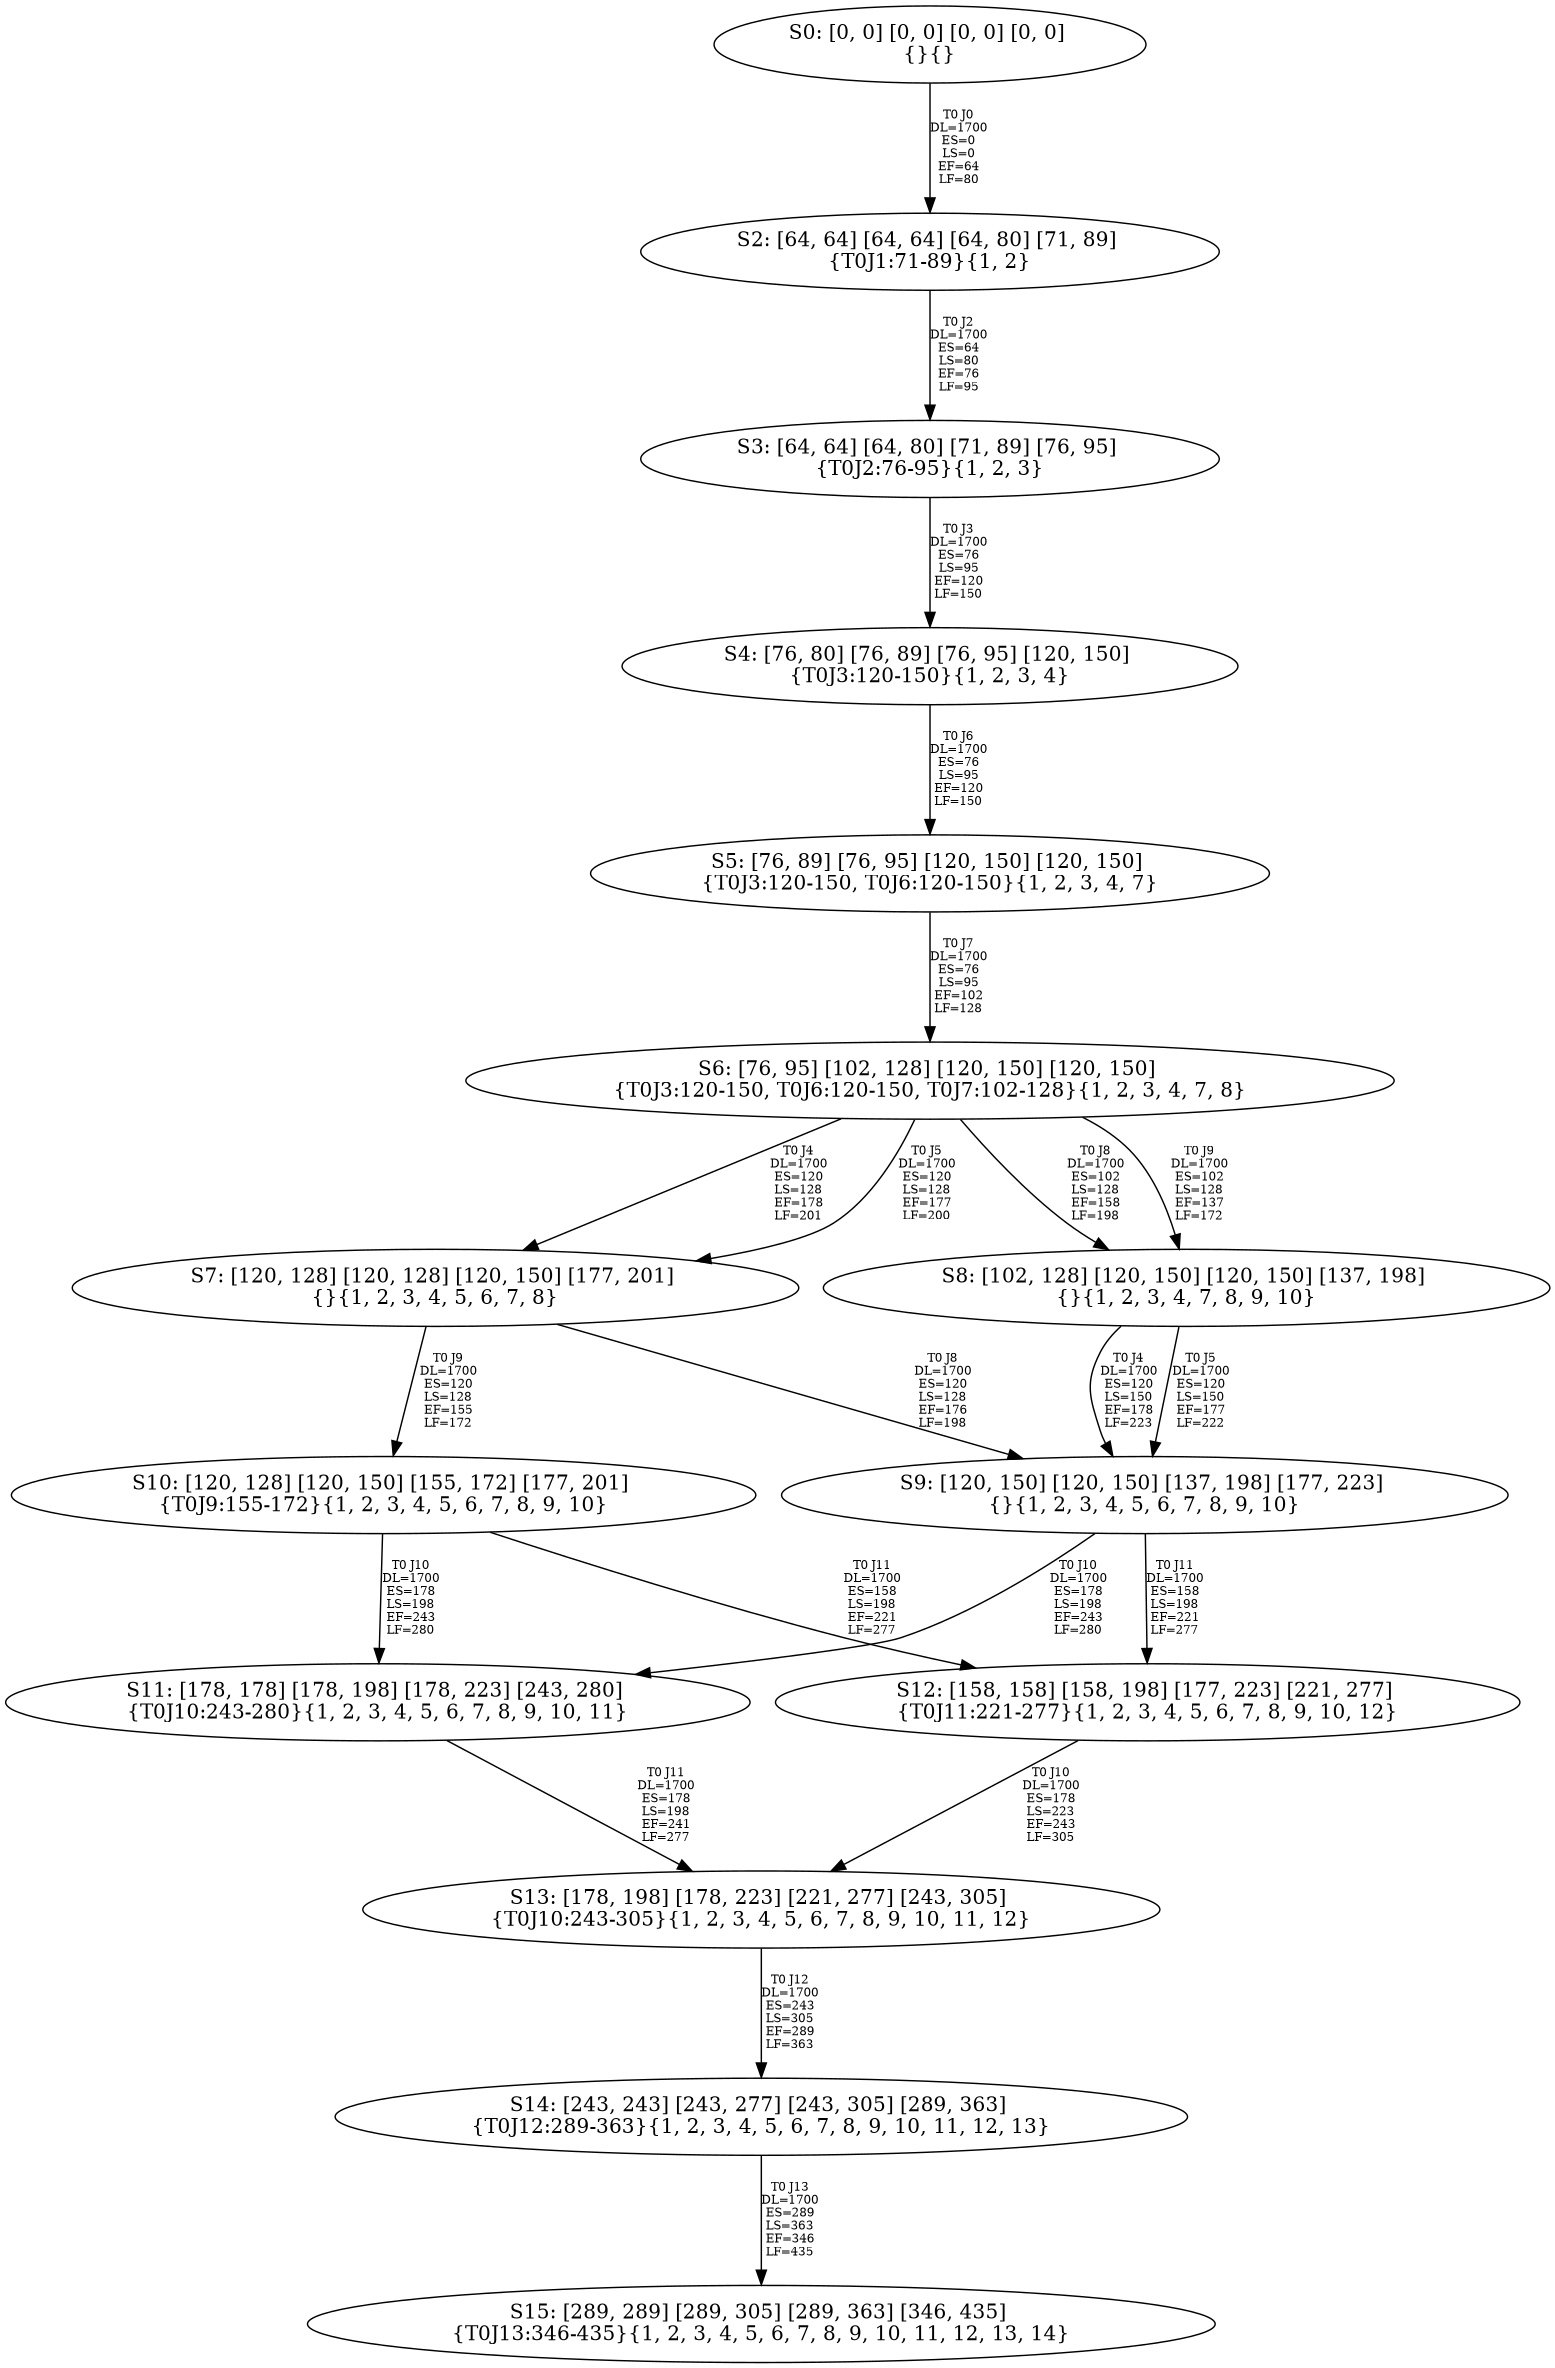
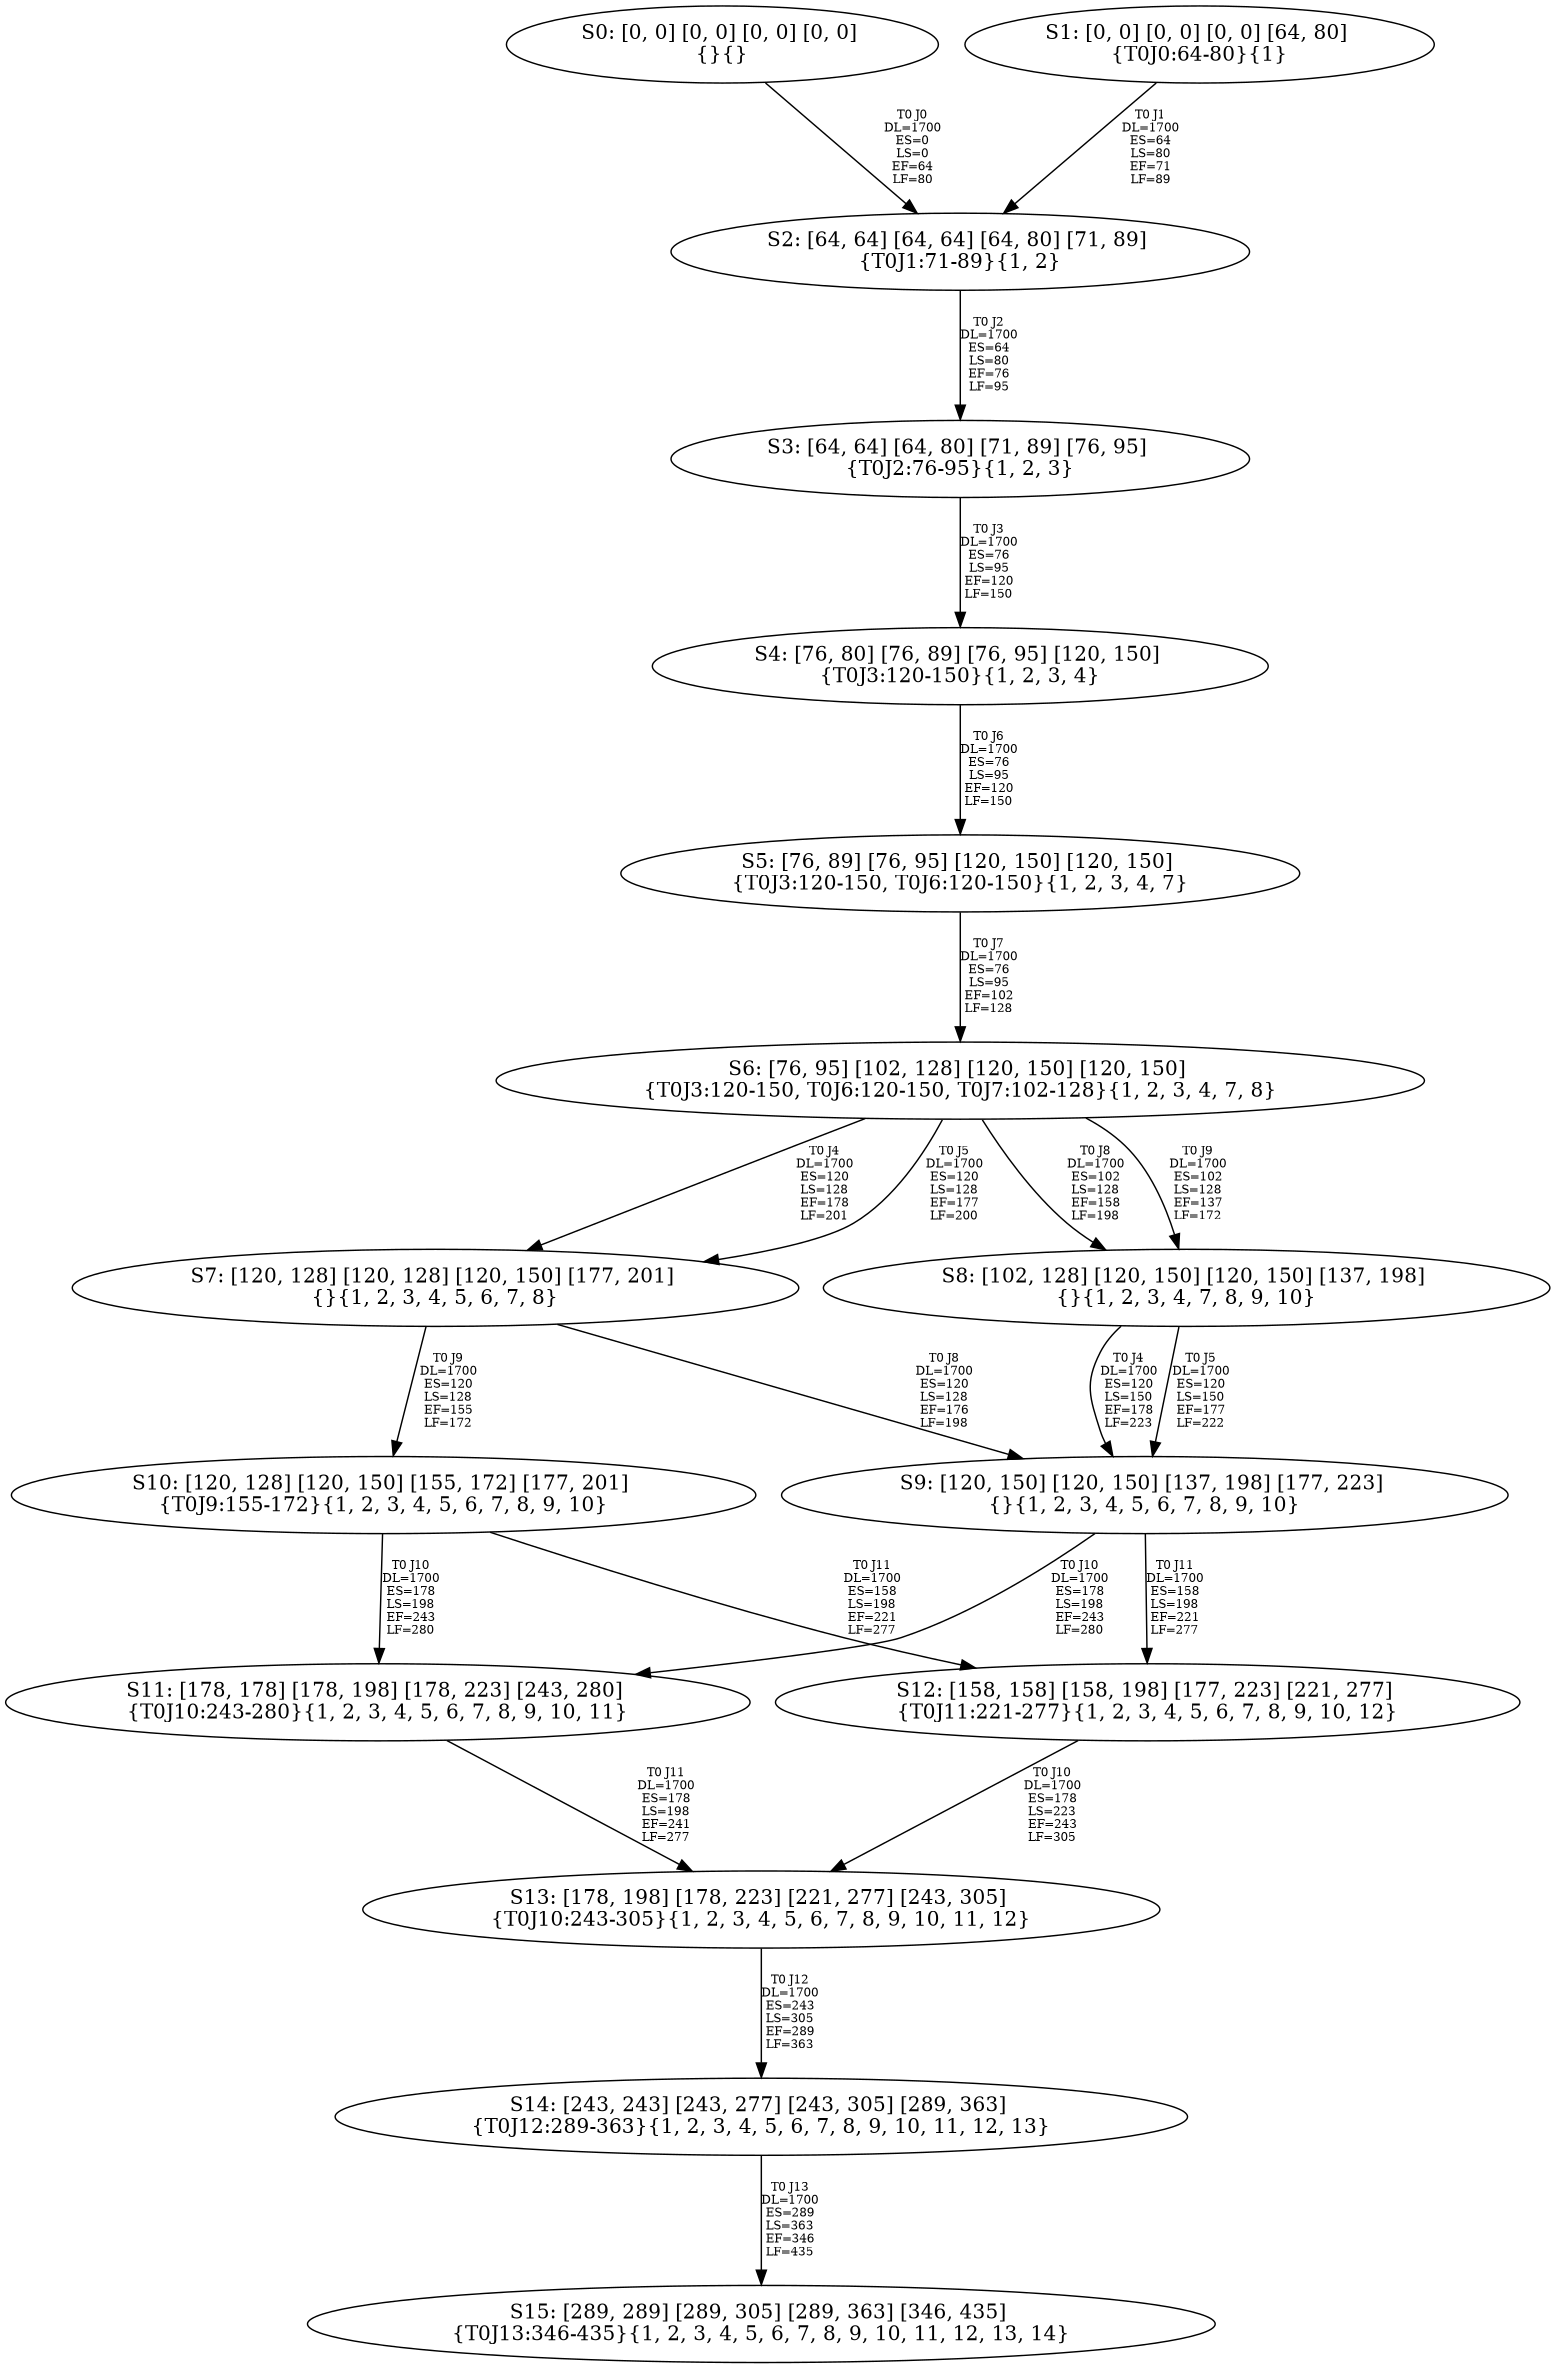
  digraph {
    edge [fontsize=8]
    n1 [label="S0: [0, 0] [0, 0] [0, 0] [0, 0] \n{}{}"]
    n2 [label="S2: [64, 64] [64, 64] [64, 80] [71, 89] \n{T0J1:71-89}{1, 2}"]
+   n3 [label="S1: [0, 0] [0, 0] [0, 0] [64, 80] \n{T0J0:64-80}{1}"]
    n4 [label="S3: [64, 64] [64, 80] [71, 89] [76, 95] \n{T0J2:76-95}{1, 2, 3}"]
    n5 [label="S4: [76, 80] [76, 89] [76, 95] [120, 150] \n{T0J3:120-150}{1, 2, 3, 4}"]
    n6 [label="S5: [76, 89] [76, 95] [120, 150] [120, 150] \n{T0J3:120-150, T0J6:120-150}{1, 2, 3, 4, 7}"]
    n7 [label="S6: [76, 95] [102, 128] [120, 150] [120, 150] \n{T0J3:120-150, T0J6:120-150, T0J7:102-128}{1, 2, 3, 4, 7, 8}"]
    n8 [label="S7: [120, 128] [120, 128] [120, 150] [177, 201] \n{}{1, 2, 3, 4, 5, 6, 7, 8}"]
    n9 [label="S8: [102, 128] [120, 150] [120, 150] [137, 198] \n{}{1, 2, 3, 4, 7, 8, 9, 10}"]
    n10 [label="S9: [120, 150] [120, 150] [137, 198] [177, 223] \n{}{1, 2, 3, 4, 5, 6, 7, 8, 9, 10}"]
    n11 [label="S10: [120, 128] [120, 150] [155, 172] [177, 201] \n{T0J9:155-172}{1, 2, 3, 4, 5, 6, 7, 8, 9, 10}"]
    n12 [label="S11: [178, 178] [178, 198] [178, 223] [243, 280] \n{T0J10:243-280}{1, 2, 3, 4, 5, 6, 7, 8, 9, 10, 11}"]
    n13 [label="S12: [158, 158] [158, 198] [177, 223] [221, 277] \n{T0J11:221-277}{1, 2, 3, 4, 5, 6, 7, 8, 9, 10, 12}"]
    n14 [label="S13: [178, 198] [178, 223] [221, 277] [243, 305] \n{T0J10:243-305}{1, 2, 3, 4, 5, 6, 7, 8, 9, 10, 11, 12}"]
    n15 [label="S14: [243, 243] [243, 277] [243, 305] [289, 363] \n{T0J12:289-363}{1, 2, 3, 4, 5, 6, 7, 8, 9, 10, 11, 12, 13}"]
    n16 [label="S15: [289, 289] [289, 305] [289, 363] [346, 435] \n{T0J13:346-435}{1, 2, 3, 4, 5, 6, 7, 8, 9, 10, 11, 12, 13, 14}"]
    n1 -> n2 [label="T0 J0\nDL=1700\nES=0\nLS=0\nEF=64\nLF=80"]
    n2 -> n4 [label="T0 J2\nDL=1700\nES=64\nLS=80\nEF=76\nLF=95"]
+   n3 -> n2 [label="T0 J1\nDL=1700\nES=64\nLS=80\nEF=71\nLF=89"]
    n4 -> n5 [label="T0 J3\nDL=1700\nES=76\nLS=95\nEF=120\nLF=150"]
    n5 -> n6 [label="T0 J6\nDL=1700\nES=76\nLS=95\nEF=120\nLF=150"]
    n6 -> n7 [label="T0 J7\nDL=1700\nES=76\nLS=95\nEF=102\nLF=128"]
    n7 -> n8 [label="T0 J4\nDL=1700\nES=120\nLS=128\nEF=178\nLF=201"]
    n7 -> n8 [label="T0 J5\nDL=1700\nES=120\nLS=128\nEF=177\nLF=200"]
    n7 -> n9 [label="T0 J8\nDL=1700\nES=102\nLS=128\nEF=158\nLF=198"]
    n7 -> n9 [label="T0 J9\nDL=1700\nES=102\nLS=128\nEF=137\nLF=172"]
    n8 -> n10 [label="T0 J8\nDL=1700\nES=120\nLS=128\nEF=176\nLF=198"]
    n8 -> n11 [label="T0 J9\nDL=1700\nES=120\nLS=128\nEF=155\nLF=172"]
    n9 -> n10 [label="T0 J4\nDL=1700\nES=120\nLS=150\nEF=178\nLF=223"]
    n9 -> n10 [label="T0 J5\nDL=1700\nES=120\nLS=150\nEF=177\nLF=222"]
    n10 -> n12 [label="T0 J10\nDL=1700\nES=178\nLS=198\nEF=243\nLF=280"]
    n10 -> n13 [label="T0 J11\nDL=1700\nES=158\nLS=198\nEF=221\nLF=277"]
    n11 -> n12 [label="T0 J10\nDL=1700\nES=178\nLS=198\nEF=243\nLF=280"]
    n11 -> n13 [label="T0 J11\nDL=1700\nES=158\nLS=198\nEF=221\nLF=277"]
    n12 -> n14 [label="T0 J11\nDL=1700\nES=178\nLS=198\nEF=241\nLF=277"]
    n13 -> n14 [label="T0 J10\nDL=1700\nES=178\nLS=223\nEF=243\nLF=305"]
    n14 -> n15 [label="T0 J12\nDL=1700\nES=243\nLS=305\nEF=289\nLF=363"]
    n15 -> n16 [label="T0 J13\nDL=1700\nES=289\nLS=363\nEF=346\nLF=435"]
  }
